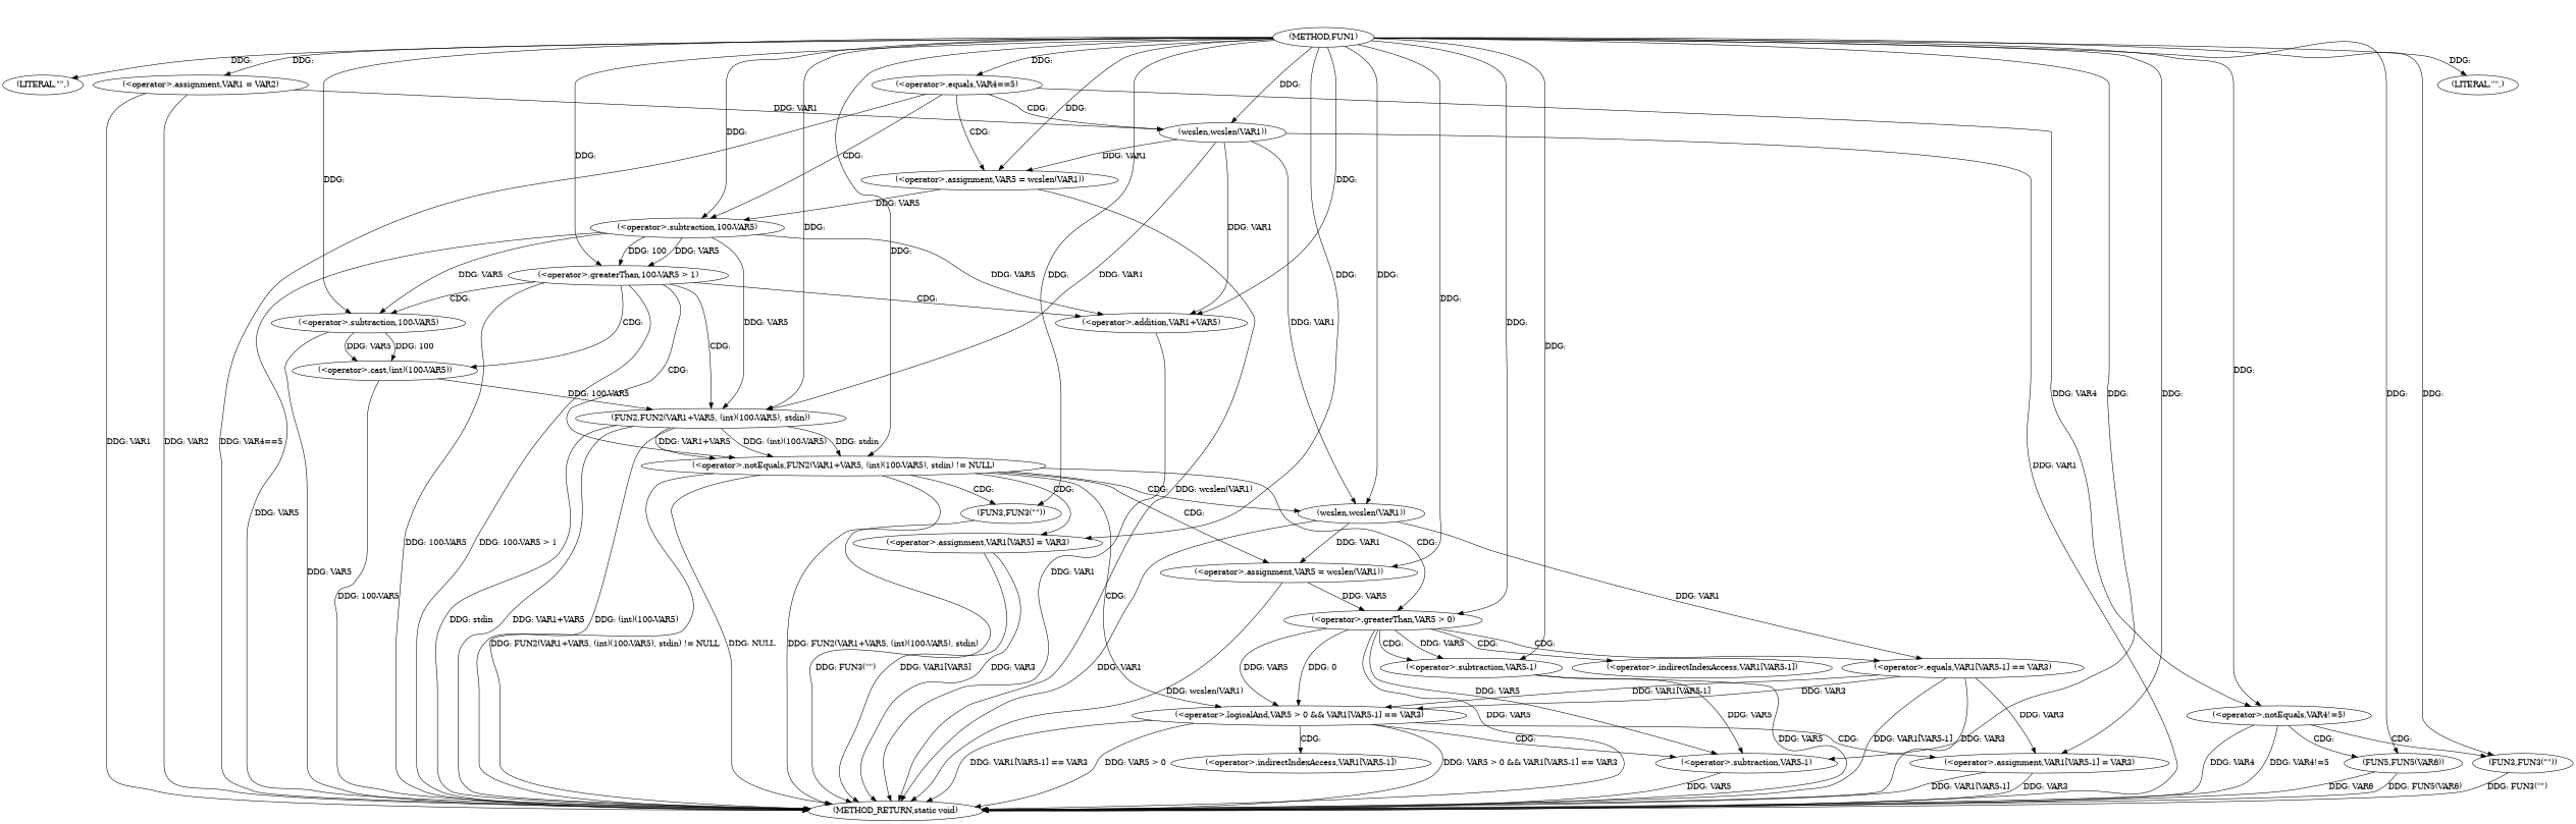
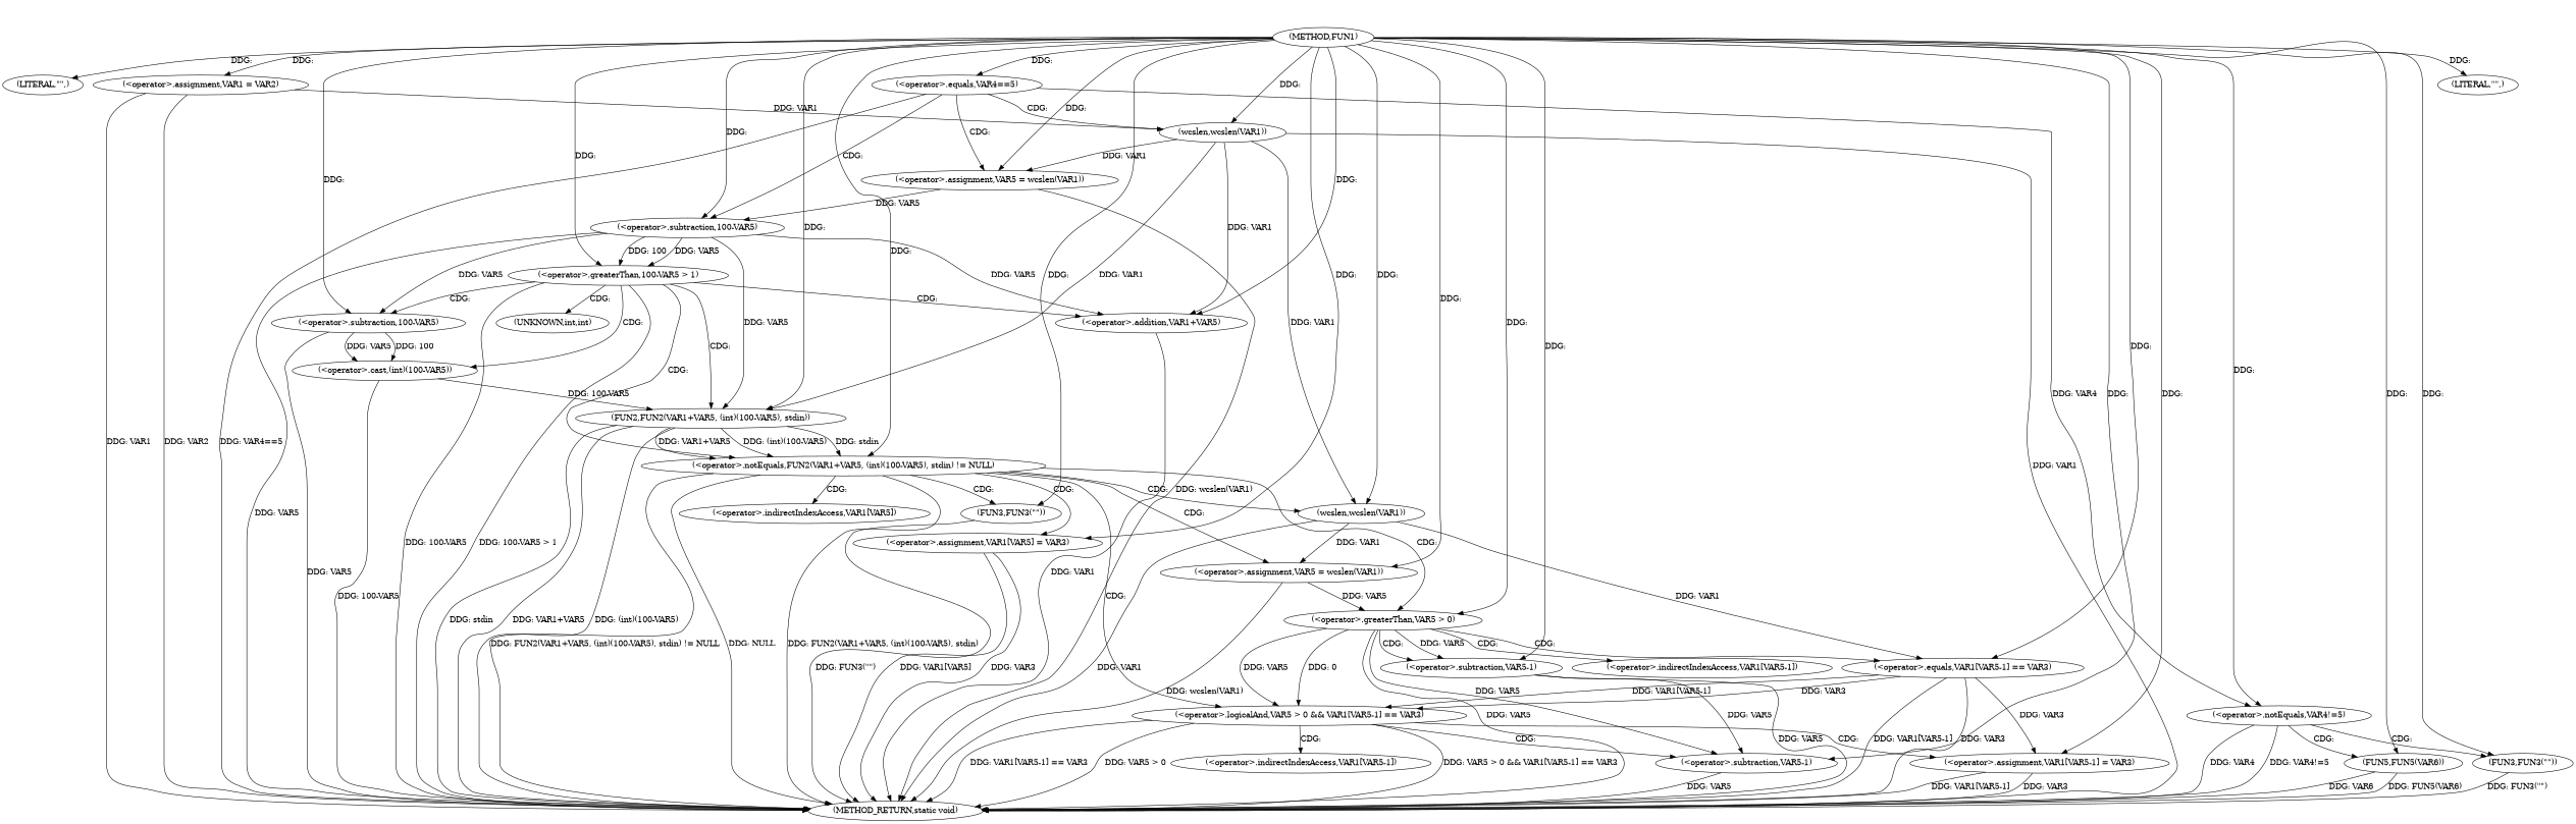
  digraph {
    n1 [label="(METHOD,FUN1)"]
    n2 [label="(LITERAL,\"\",)"]
    n3 [label="(<operator>.assignment,VAR1 = VAR2)"]
    n4 [label="(<operator>.equals,VAR4==5)"]
    n5 [label="(<operator>.assignment,VAR5 = wcslen(VAR1))"]
    n6 [label="(wcslen,wcslen(VAR1))"]
    n7 [label="(<operator>.greaterThan,100-VAR5 > 1)"]
    n8 [label="(<operator>.subtraction,100-VAR5)"]
    n9 [label="(<operator>.notEquals,FUN2(VAR1+VAR5, (int)(100-VAR5), stdin) != NULL)"]
    n10 [label="(FUN2,FUN2(VAR1+VAR5, (int)(100-VAR5), stdin))"]
    n11 [label="(<operator>.addition,VAR1+VAR5)"]
    n12 [label="(<operator>.subtraction,100-VAR5)"]
    n13 [label="(<operator>.assignment,VAR5 = wcslen(VAR1))"]
    n14 [label="(wcslen,wcslen(VAR1))"]
    n15 [label="(<operator>.greaterThan,VAR5 > 0)"]
    n16 [label="(<operator>.equals,VAR1[VAR5-1] == VAR3)"]
    n17 [label="(<operator>.subtraction,VAR5-1)"]
    n18 [label="(<operator>.assignment,VAR1[VAR5-1] = VAR3)"]
    n19 [label="(<operator>.subtraction,VAR5-1)"]
    n20 [label="(FUN3,FUN3(\"\"))"]
    n21 [label="(<operator>.assignment,VAR1[VAR5] = VAR3)"]
    n22 [label="(<operator>.notEquals,VAR4!=5)"]
    n23 [label="(FUN3,FUN3(\"\"))"]
    n24 [label="(LITERAL,\"\",)"]
    n25 [label="(FUN5,FUN5(VAR6))"]
    n26 [label="(METHOD_RETURN,static void)"]
    n27 [label="(<operator>.cast,(int)(100-VAR5))"]
+   n28 [label="(UNKNOWN,int,int)"]
    n29 [label="(<operator>.logicalAnd,VAR5 > 0 && VAR1[VAR5-1] == VAR3)"]
+   n30 [label="(<operator>.indirectIndexAccess,VAR1[VAR5])"]
    n31 [label="(<operator>.indirectIndexAccess,VAR1[VAR5-1])"]
    n32 [label="(<operator>.indirectIndexAccess,VAR1[VAR5-1])"]
    n1 -> n2 [label="DDG: "]
    n1 -> n3 [label="DDG: "]
    n1 -> n4 [label="DDG: "]
    n1 -> n5 [label="DDG: "]
    n1 -> n6 [label="DDG: "]
    n1 -> n7 [label="DDG: "]
    n1 -> n8 [label="DDG: "]
    n1 -> n9 [label="DDG: "]
    n1 -> n10 [label="DDG: "]
    n1 -> n11 [label="DDG: "]
    n1 -> n12 [label="DDG: "]
    n1 -> n13 [label="DDG: "]
    n1 -> n14 [label="DDG: "]
    n1 -> n15 [label="DDG: "]
+   n1 -> n16 [label="DDG: "]
    n1 -> n17 [label="DDG: "]
    n1 -> n18 [label="DDG: "]
    n1 -> n19 [label="DDG: "]
    n1 -> n20 [label="DDG: "]
    n1 -> n21 [label="DDG: "]
    n1 -> n22 [label="DDG: "]
    n1 -> n23 [label="DDG: "]
    n1 -> n24 [label="DDG: "]
    n1 -> n25 [label="DDG: "]
    n3 -> n6 [label="DDG: VAR1"]
    n3 -> n26 [label="DDG: VAR1"]
    n3 -> n26 [label="DDG: VAR2"]
    n4 -> n5 [label="CDG: "]
    n4 -> n6 [label="CDG: "]
    n4 -> n8 [label="CDG: "]
    n4 -> n22 [label="DDG: VAR4"]
    n4 -> n26 [label="DDG: VAR4==5"]
    n5 -> n8 [label="DDG: VAR5"]
    n5 -> n26 [label="DDG: wcslen(VAR1)"]
    n6 -> n5 [label="DDG: VAR1"]
    n6 -> n10 [label="DDG: VAR1"]
    n6 -> n11 [label="DDG: VAR1"]
    n6 -> n14 [label="DDG: VAR1"]
    n6 -> n26 [label="DDG: VAR1"]
    n7 -> n9 [label="CDG: "]
    n7 -> n10 [label="CDG: "]
    n7 -> n11 [label="CDG: "]
    n7 -> n12 [label="CDG: "]
    n7 -> n26 [label="DDG: 100-VAR5 > 1"]
    n7 -> n26 [label="DDG: 100-VAR5"]
    n7 -> n27 [label="CDG: "]
+   n7 -> n28 [label="CDG: "]
    n8 -> n7 [label="DDG: 100"]
    n8 -> n7 [label="DDG: VAR5"]
    n8 -> n10 [label="DDG: VAR5"]
    n8 -> n11 [label="DDG: VAR5"]
    n8 -> n12 [label="DDG: VAR5"]
    n8 -> n26 [label="DDG: VAR5"]
    n9 -> n13 [label="CDG: "]
    n9 -> n14 [label="CDG: "]
    n9 -> n15 [label="CDG: "]
    n9 -> n20 [label="CDG: "]
    n9 -> n21 [label="CDG: "]
    n9 -> n26 [label="DDG: FUN2(VAR1+VAR5, (int)(100-VAR5), stdin)"]
    n9 -> n26 [label="DDG: FUN2(VAR1+VAR5, (int)(100-VAR5), stdin) != NULL"]
    n9 -> n26 [label="DDG: NULL"]
    n9 -> n29 [label="CDG: "]
+   n9 -> n30 [label="CDG: "]
    n10 -> n9 [label="DDG: VAR1+VAR5"]
    n10 -> n9 [label="DDG: (int)(100-VAR5)"]
    n10 -> n9 [label="DDG: stdin"]
    n10 -> n26 [label="DDG: stdin"]
    n10 -> n26 [label="DDG: VAR1+VAR5"]
    n10 -> n26 [label="DDG: (int)(100-VAR5)"]
    n11 -> n26 [label="DDG: VAR1"]
    n12 -> n26 [label="DDG: VAR5"]
    n12 -> n27 [label="DDG: 100"]
    n12 -> n27 [label="DDG: VAR5"]
    n13 -> n15 [label="DDG: VAR5"]
    n13 -> n26 [label="DDG: wcslen(VAR1)"]
    n14 -> n13 [label="DDG: VAR1"]
    n14 -> n16 [label="DDG: VAR1"]
    n14 -> n26 [label="DDG: VAR1"]
    n15 -> n16 [label="CDG: "]
    n15 -> n17 [label="DDG: VAR5"]
    n15 -> n17 [label="CDG: "]
    n15 -> n19 [label="DDG: VAR5"]
    n15 -> n26 [label="DDG: VAR5"]
    n15 -> n29 [label="DDG: VAR5"]
    n15 -> n29 [label="DDG: 0"]
    n15 -> n31 [label="CDG: "]
    n16 -> n18 [label="DDG: VAR3"]
    n16 -> n26 [label="DDG: VAR3"]
    n16 -> n26 [label="DDG: VAR1[VAR5-1]"]
    n16 -> n29 [label="DDG: VAR1[VAR5-1]"]
    n16 -> n29 [label="DDG: VAR3"]
    n17 -> n19 [label="DDG: VAR5"]
    n17 -> n26 [label="DDG: VAR5"]
    n18 -> n26 [label="DDG: VAR1[VAR5-1]"]
    n18 -> n26 [label="DDG: VAR3"]
    n19 -> n26 [label="DDG: VAR5"]
    n20 -> n26 [label="DDG: FUN3(\"\")"]
    n21 -> n26 [label="DDG: VAR1[VAR5]"]
    n21 -> n26 [label="DDG: VAR3"]
    n22 -> n23 [label="CDG: "]
    n22 -> n25 [label="CDG: "]
    n22 -> n26 [label="DDG: VAR4!=5"]
    n22 -> n26 [label="DDG: VAR4"]
    n23 -> n26 [label="DDG: FUN3(\"\")"]
    n25 -> n26 [label="DDG: VAR6"]
    n25 -> n26 [label="DDG: FUN5(VAR6)"]
    n27 -> n10 [label="DDG: 100-VAR5"]
    n27 -> n26 [label="DDG: 100-VAR5"]
    n29 -> n18 [label="CDG: "]
    n29 -> n19 [label="CDG: "]
    n29 -> n26 [label="DDG: VAR5 > 0 && VAR1[VAR5-1] == VAR3"]
    n29 -> n26 [label="DDG: VAR1[VAR5-1] == VAR3"]
    n29 -> n26 [label="DDG: VAR5 > 0"]
    n29 -> n32 [label="CDG: "]
  }
